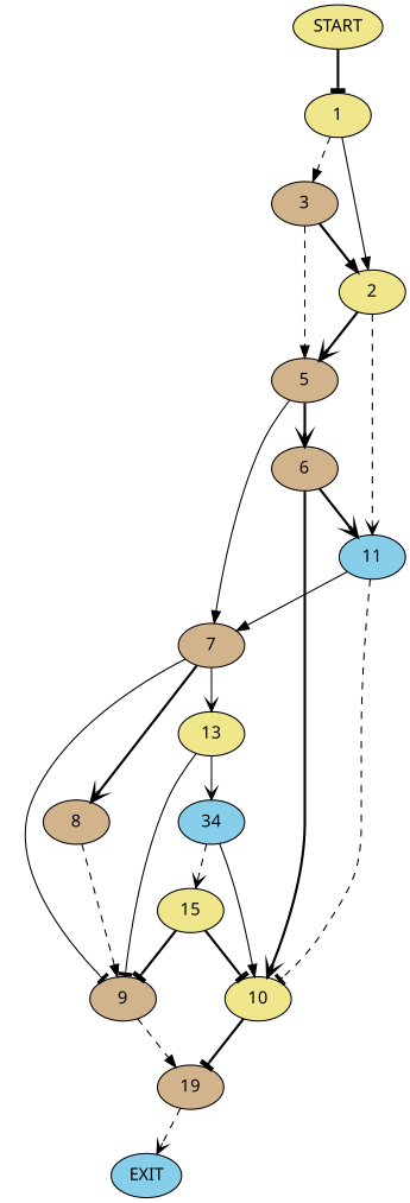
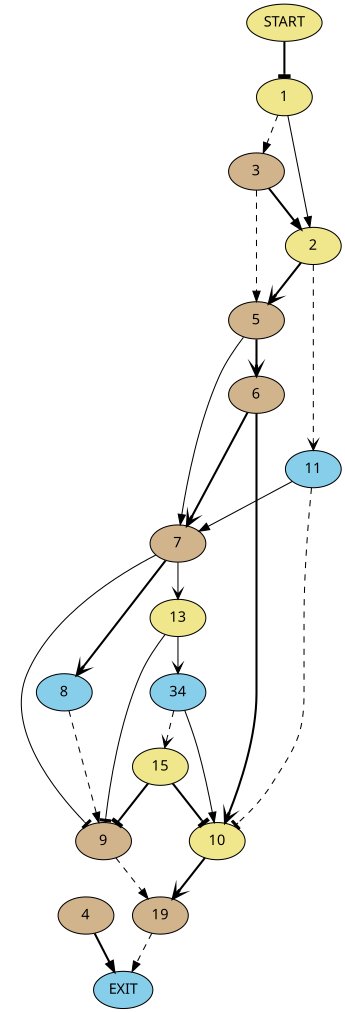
  digraph {
    fontname="Noto Sans"
    node [fillcolor=tan fontname="Noto Sans" style=filled]
    edge [arrowhead=normal fontname="Noto Sans" style=bold]
    n1 [fillcolor=khaki label=START]
    1 [fillcolor=khaki]
    2 [fillcolor=khaki]
    3
    n5 [fillcolor=skyblue label=EXIT]
    5
    11 [fillcolor=skyblue]
+   4
    6
    7
    10 [fillcolor=khaki]
-   8
+   8 [fillcolor=skyblue]
    9
    13 [fillcolor=khaki]
    n15 [label=19]
    n16 [fillcolor=skyblue label=34]
    15 [fillcolor=khaki]
    n1 -> 1 [arrowhead=tee]
    1 -> 2 [style=solid]
    1 -> 3 [style=dashed]
    2 -> 5 [arrowhead=vee]
    2 -> 11 [arrowhead=vee style=dashed]
    3 -> 2
    3 -> 5 [style=dashed]
    5 -> 6 [arrowhead=vee]
    5 -> 7 [style=solid]
    11 -> 7 [style=solid]
    11 -> 10 [arrowhead=tee style=dashed]
-   6 -> 11 [arrowhead=vee]
+   4 -> n5
+   6 -> 7 [arrowhead=vee]
    6 -> 10 [arrowhead=vee]
    7 -> 8 [arrowhead=vee]
    7 -> 9 [arrowhead=tee style=solid]
    7 -> 13 [arrowhead=vee style=solid]
-   10 -> n15 [arrowhead=tee]
+   10 -> n15 [arrowhead=vee]
    8 -> 9 [style=dashed]
    9 -> n15 [style=dashed]
    13 -> 9 [arrowhead=tee style=solid]
    13 -> n16 [arrowhead=vee style=solid]
-   n15 -> n5 [arrowhead=vee style=dashed]
+   n15 -> n5 [style=dashed]
    n16 -> 10 [style=solid]
    n16 -> 15 [arrowhead=vee style=dashed]
    15 -> 10 [arrowhead=tee]
    15 -> 9 [arrowhead=tee]
  }
